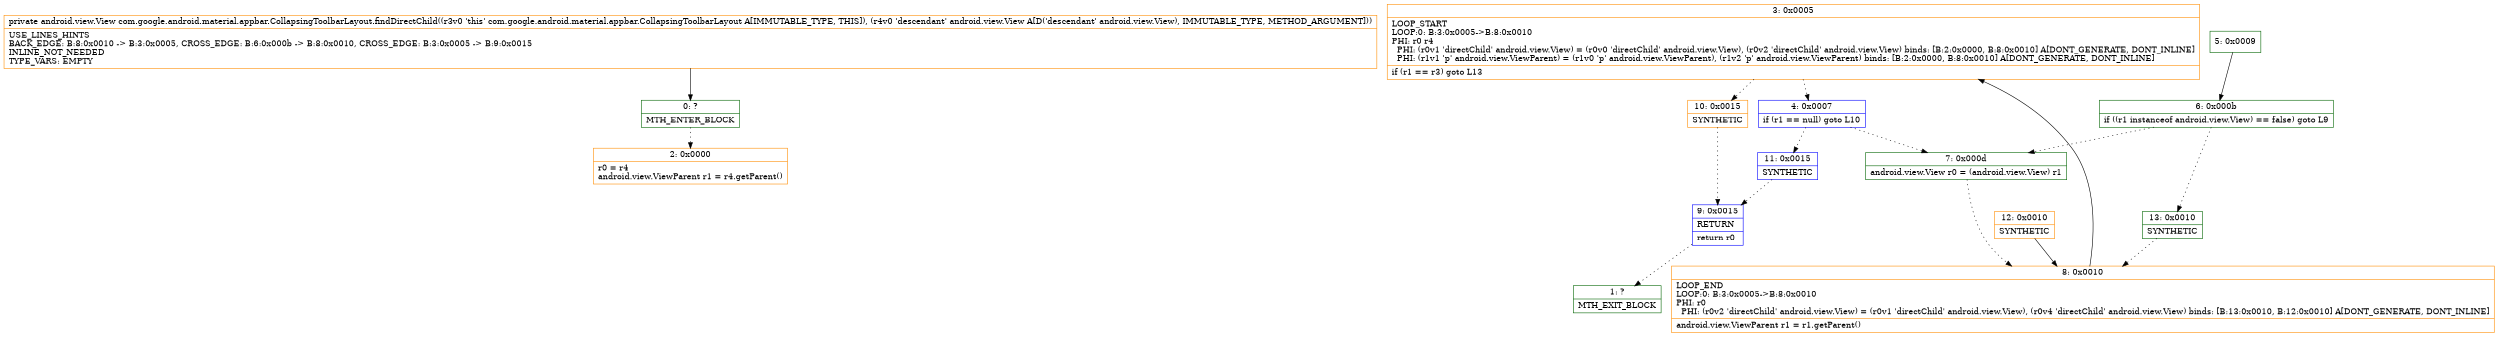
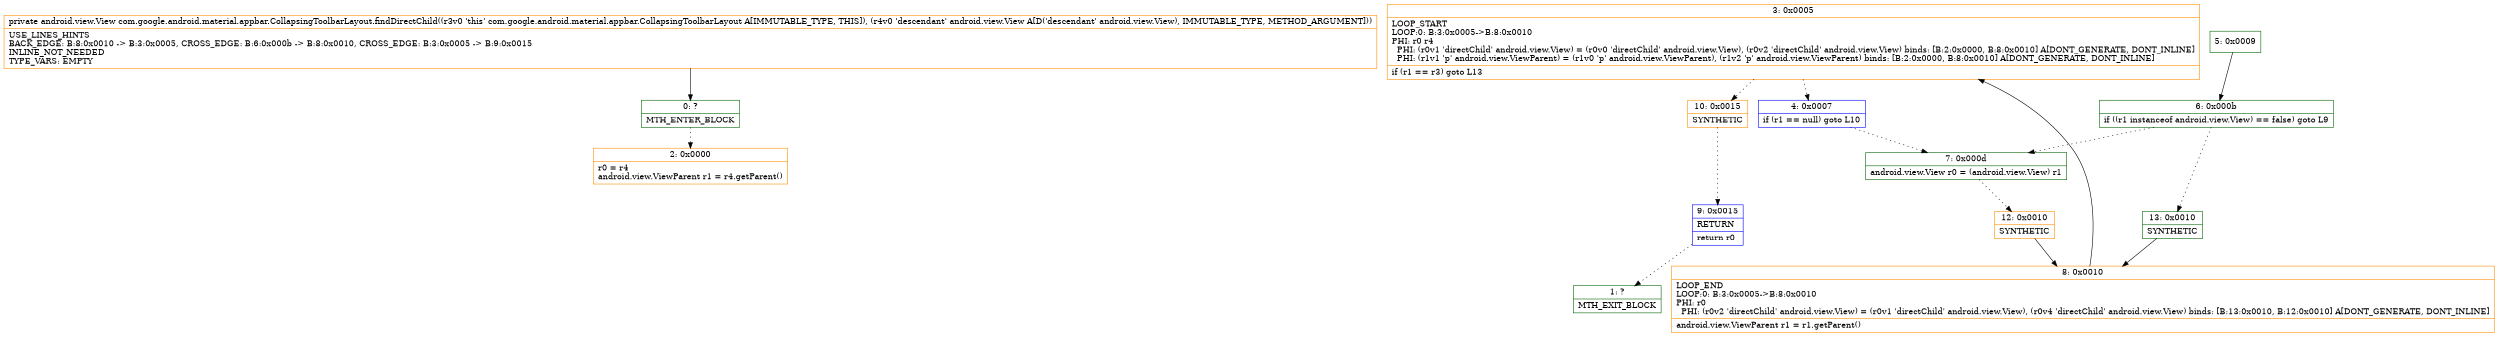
  digraph {
    node [color=darkgreen shape=record]
    edge [style=dotted]
    n1 [label="{0\:\ ?|MTH_ENTER_BLOCK\l}"]
    n2 [color=darkorange label="{2\:\ 0x0000|r0 = r4\landroid.view.ViewParent r1 = r4.getParent()\l}"]
    n3 [color=darkorange label="{3\:\ 0x0005|LOOP_START\lLOOP:0: B:3:0x0005\-\>B:8:0x0010\lPHI: r0 r4 \l  PHI: (r0v1 'directChild' android.view.View) = (r0v0 'directChild' android.view.View), (r0v2 'directChild' android.view.View) binds: [B:2:0x0000, B:8:0x0010] A[DONT_GENERATE, DONT_INLINE]\l  PHI: (r1v1 'p' android.view.ViewParent) = (r1v0 'p' android.view.ViewParent), (r1v2 'p' android.view.ViewParent) binds: [B:2:0x0000, B:8:0x0010] A[DONT_GENERATE, DONT_INLINE]\l|if (r1 == r3) goto L13\l}"]
    n4 [color=blue label="{4\:\ 0x0007|if (r1 == null) goto L10\l}"]
    n5 [color=darkorange label="{10\:\ 0x0015|SYNTHETIC\l}"]
-   n6 [color=blue label="{11\:\ 0x0015|SYNTHETIC\l}"]
    n7 [label="{7\:\ 0x000d|android.view.View r0 = (android.view.View) r1\l}"]
    n8 [color=blue label="{9\:\ 0x0015|RETURN\l|return r0\l}"]
    n9 [label="{5\:\ 0x0009}"]
    n10 [label="{6\:\ 0x000b|if ((r1 instanceof android.view.View) == false) goto L9\l}"]
    n11 [label="{13\:\ 0x0010|SYNTHETIC\l}"]
    n12 [color=darkorange label="{12\:\ 0x0010|SYNTHETIC\l}"]
    n13 [color=darkorange label="{8\:\ 0x0010|LOOP_END\lLOOP:0: B:3:0x0005\-\>B:8:0x0010\lPHI: r0 \l  PHI: (r0v2 'directChild' android.view.View) = (r0v1 'directChild' android.view.View), (r0v4 'directChild' android.view.View) binds: [B:13:0x0010, B:12:0x0010] A[DONT_GENERATE, DONT_INLINE]\l|android.view.ViewParent r1 = r1.getParent()\l}"]
    n14 [label="{1\:\ ?|MTH_EXIT_BLOCK\l}"]
    n15 [color=darkorange label="{private android.view.View com.google.android.material.appbar.CollapsingToolbarLayout.findDirectChild((r3v0 'this' com.google.android.material.appbar.CollapsingToolbarLayout A[IMMUTABLE_TYPE, THIS]), (r4v0 'descendant' android.view.View A[D('descendant' android.view.View), IMMUTABLE_TYPE, METHOD_ARGUMENT]))  | USE_LINES_HINTS\lBACK_EDGE: B:8:0x0010 \-\> B:3:0x0005, CROSS_EDGE: B:6:0x000b \-\> B:8:0x0010, CROSS_EDGE: B:3:0x0005 \-\> B:9:0x0015\lINLINE_NOT_NEEDED\lTYPE_VARS: EMPTY\l}"]
    n1 -> n2
    n3 -> n4
    n3 -> n5
-   n4 -> n6
    n4 -> n7
    n5 -> n8
-   n6 -> n8
-   n7 -> n13
+   n7 -> n12
    n8 -> n14
    n9 -> n10 [style=solid]
    n10 -> n7
    n10 -> n11
-   n11 -> n13
+   n11 -> n13 [style=solid]
    n12 -> n13 [style=solid]
    n13 -> n3 [style=solid]
    n15 -> n1 [style=solid]
  }
